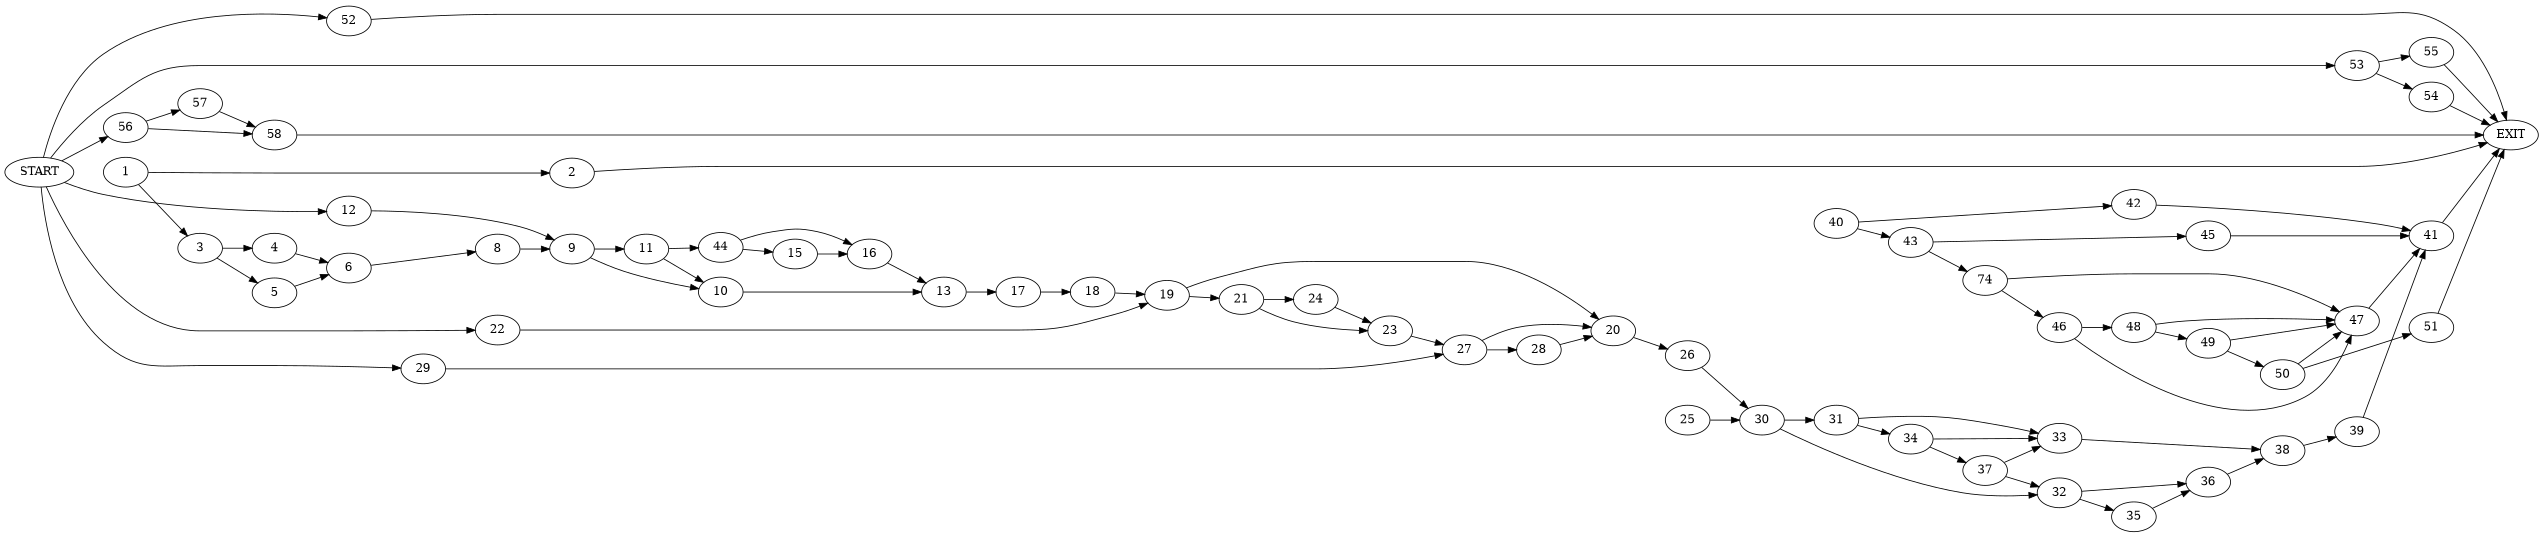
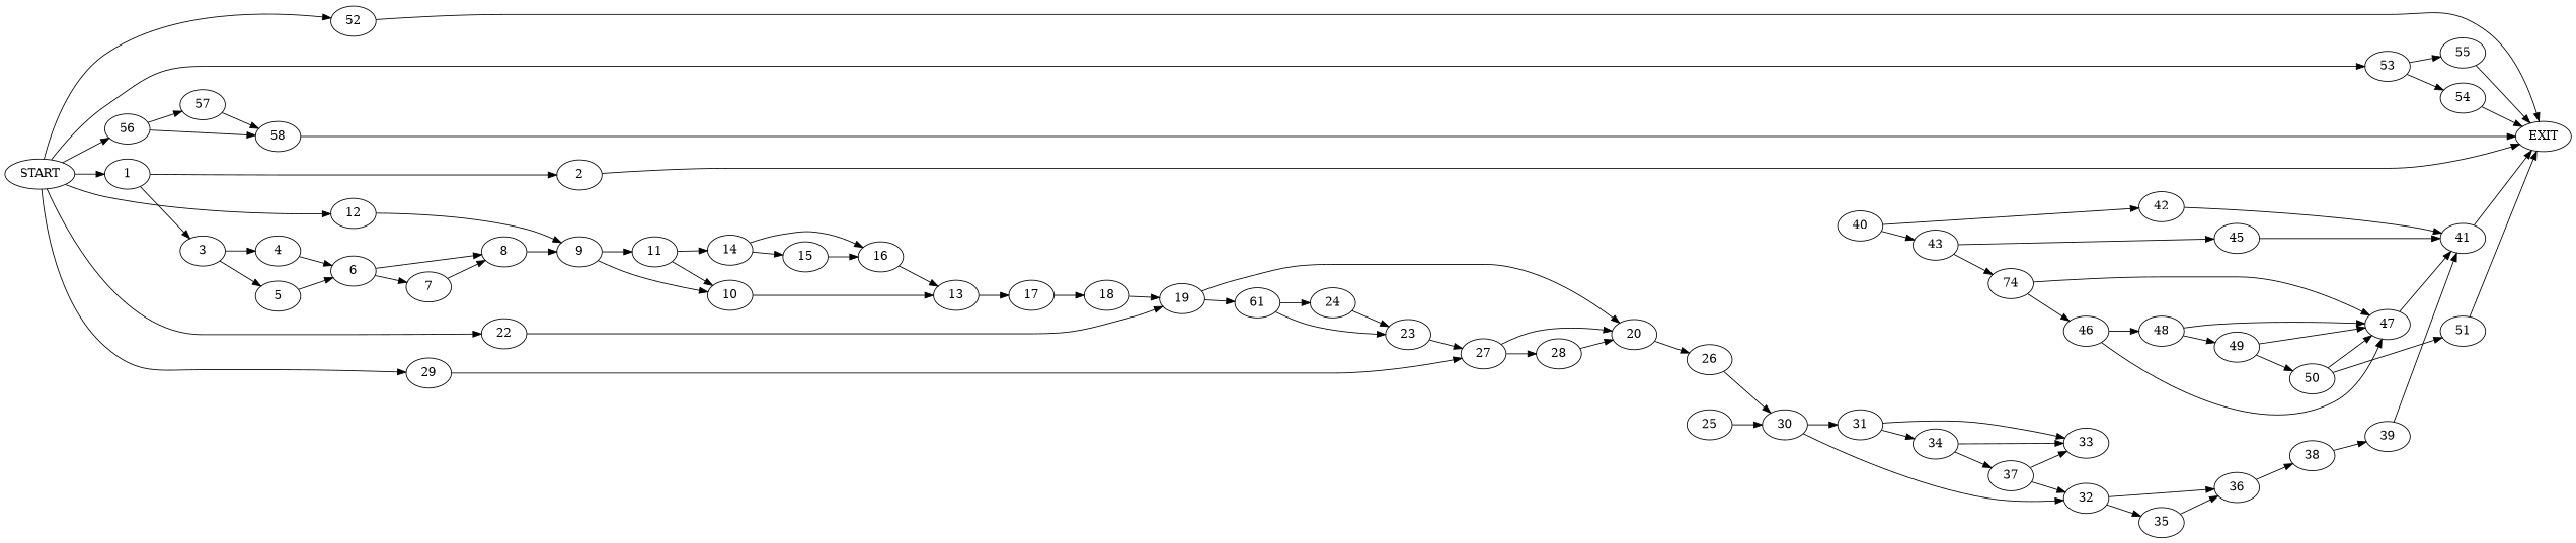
  digraph {
    rankdir=LR
    n1 [label=START]
    1
    12
    22
    29
    52
    53
    56
    2
    3
    9
    19
    27
    n14 [label=EXIT]
    54
    55
    57
    58
    4
    5
    6
+   7
    8
    10
    11
    13
-   14 [label=44]
+   14
    17
    15
    16
    18
    20
-   21
+   21 [label=61]
    26
    23
    24
    25
    30
    28
    31
    32
    33
    34
    35
    36
    38
    37
    39
    41
    40
    42
    43
    n53 [label=74]
    45
    46
    47
    48
    49
    50
    51
+   n1 -> 1
    n1 -> 12
    n1 -> 22
    n1 -> 29
    n1 -> 52
    n1 -> 53
    n1 -> 56
    1 -> 2
    1 -> 3
    12 -> 9
    22 -> 19
    29 -> 27
    52 -> n14
    53 -> 54
    53 -> 55
    56 -> 57
    56 -> 58
    2 -> n14
    3 -> 4
    3 -> 5
    9 -> 10
    9 -> 11
    19 -> 20
    19 -> 21
    27 -> 20
    27 -> 28
    54 -> n14
    55 -> n14
    57 -> 58
    58 -> n14
    4 -> 6
    5 -> 6
+   6 -> 7
    6 -> 8
+   7 -> 8
    8 -> 9
    10 -> 13
    11 -> 10
    11 -> 14
    13 -> 17
    14 -> 15
    14 -> 16
    17 -> 18
    15 -> 16
    16 -> 13
    18 -> 19
    20 -> 26
    21 -> 23
    21 -> 24
    26 -> 30
    23 -> 27
    24 -> 23
    25 -> 30
    30 -> 31
    30 -> 32
    28 -> 20
    31 -> 33
    31 -> 34
    32 -> 35
    32 -> 36
-   33 -> 38
    34 -> 33
    34 -> 37
    35 -> 36
    36 -> 38
    38 -> 39
    37 -> 32
    37 -> 33
    39 -> 41
    41 -> n14
    40 -> 42
    40 -> 43
    42 -> 41
    43 -> n53
    43 -> 45
    n53 -> 46
    n53 -> 47
    45 -> 41
    46 -> 47
    46 -> 48
    47 -> 41
    48 -> 47
    48 -> 49
    49 -> 47
    49 -> 50
    50 -> 47
    50 -> 51
    51 -> n14
  }
